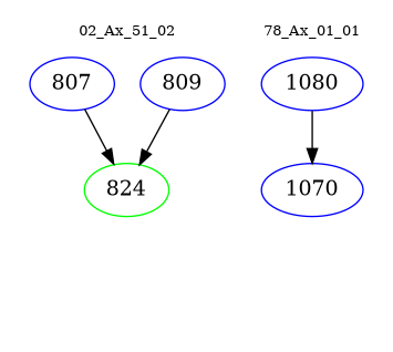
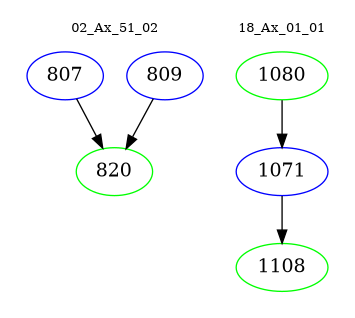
  digraph {
    node [color=blue]
    edge [color=black]
    n1 [label=809]
    n2 [label=807]
-   n3 [color=green label=824]
-   n4 [label=1080]
-   n5 [label=1070]
+   n3 [color=green label=820]
+   n4 [color=green label=1080]
+   n5 [label=1071]
+   n6 [color=green label=1108]
    subgraph cluster_1 {
      color=white
      fontsize=10
      label="02_Ax_51_02"
      n1
      n2
      n3
    }
    subgraph cluster_2 {
      color=white
      fontsize=10
-     label="78_Ax_01_01"
+     label="18_Ax_01_01"
      n4
      n5
+     n6
    }
    n1 -> n3
    n2 -> n3
    n4 -> n5
+   n5 -> n6
  }
